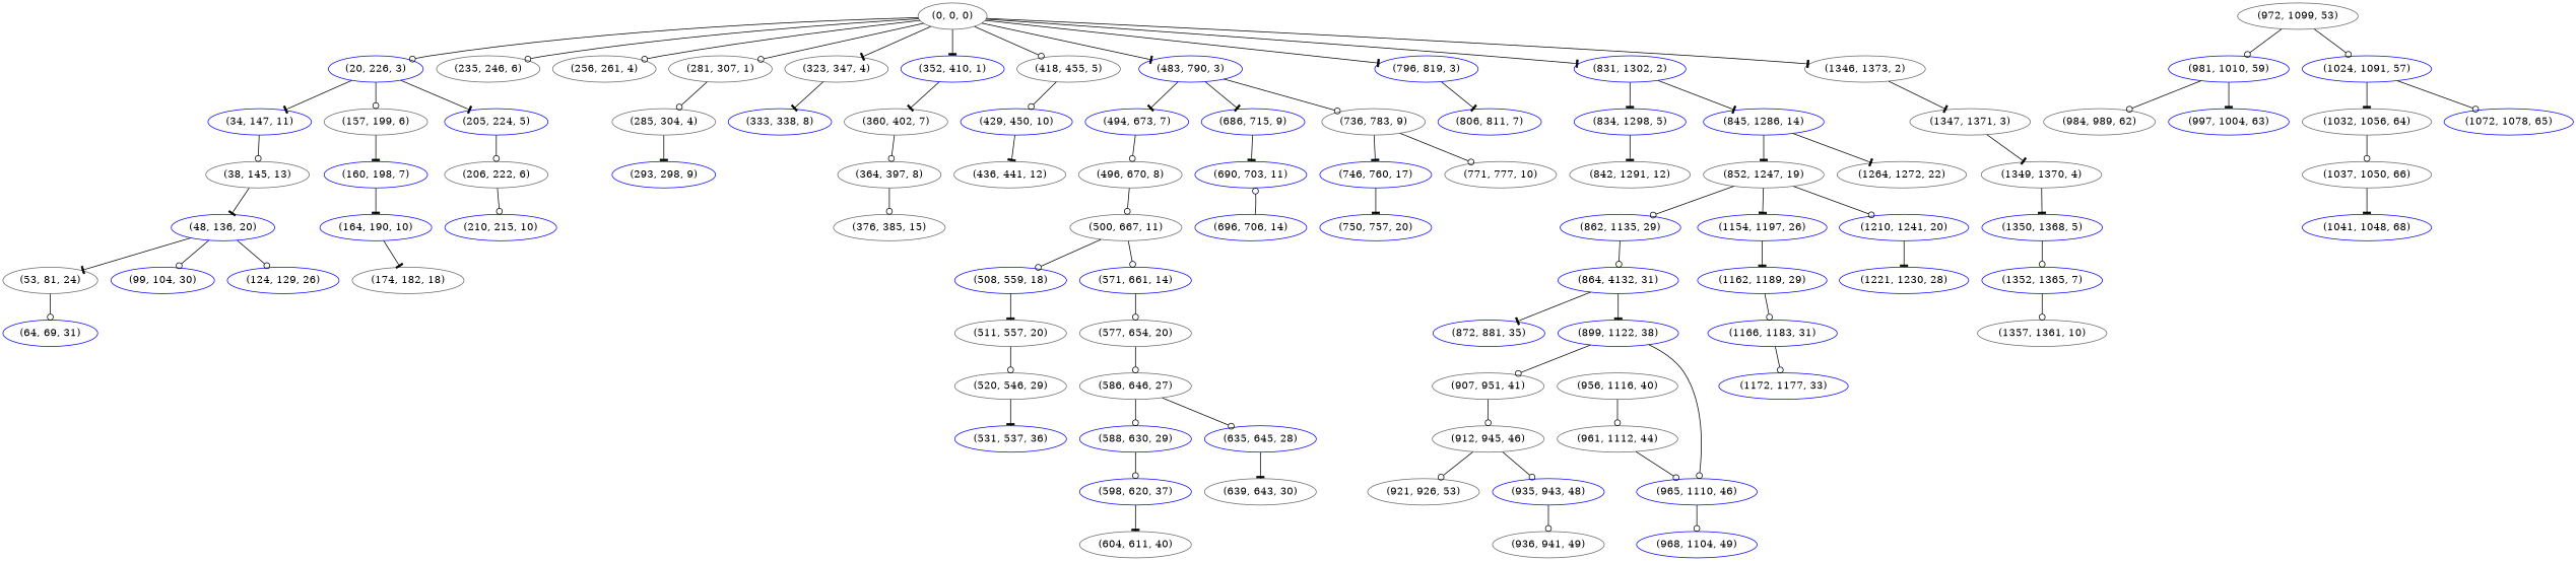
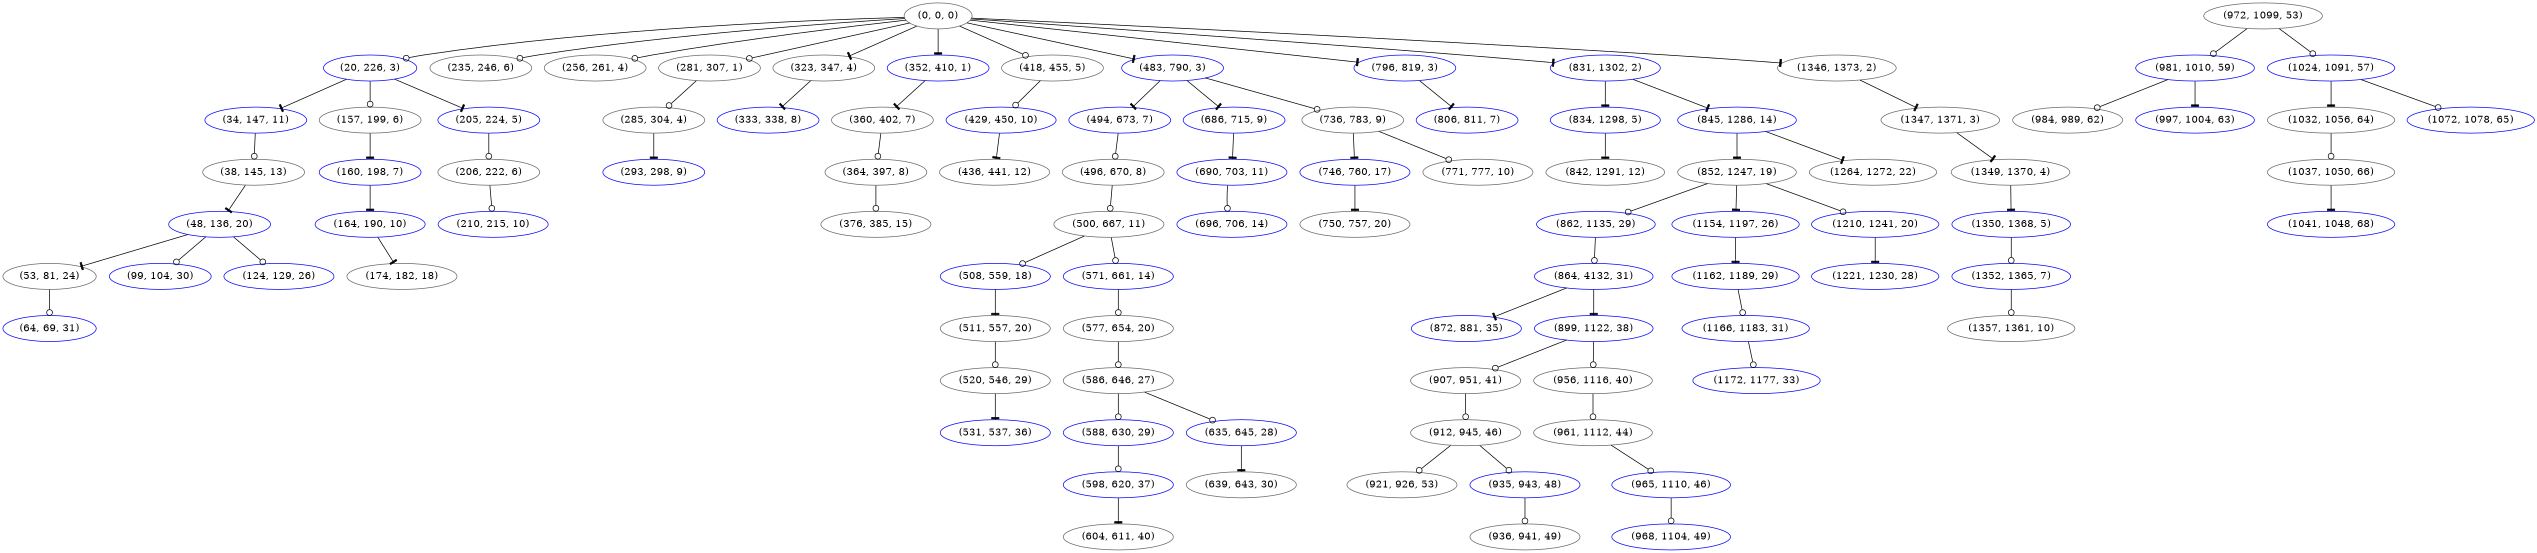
  digraph {
    node [color=blue]
    edge [arrowhead=odot]
    "(0, 0, 0)" [color=gray40]
    "(20, 226, 3)"
    "(235, 246, 6)" [color=gray40]
    "(256, 261, 4)" [color=gray40]
    "(281, 307, 1)" [color=gray40]
    "(323, 347, 4)" [color=gray40]
    "(352, 410, 1)"
    "(418, 455, 5)" [color=gray40]
    "(483, 790, 3)"
    "(796, 819, 3)"
    "(831, 1302, 2)"
    "(1346, 1373, 2)" [color=gray40]
    "(34, 147, 11)"
    "(157, 199, 6)" [color=gray40]
    "(205, 224, 5)"
    "(285, 304, 4)" [color=gray40]
    "(333, 338, 8)"
    "(360, 402, 7)" [color=gray40]
    "(429, 450, 10)"
    "(494, 673, 7)"
    "(686, 715, 9)"
    "(736, 783, 9)" [color=gray40]
    "(806, 811, 7)"
    "(834, 1298, 5)"
    "(845, 1286, 14)"
    "(1347, 1371, 3)" [color=gray40]
    "(38, 145, 13)" [color=gray40]
    "(160, 198, 7)"
    "(206, 222, 6)" [color=gray40]
    "(48, 136, 20)"
    "(53, 81, 24)" [color=gray40]
    "(99, 104, 30)"
    "(124, 129, 26)"
    "(64, 69, 31)"
    "(164, 190, 10)"
    "(174, 182, 18)" [color=gray40]
    "(210, 215, 10)"
    "(293, 298, 9)"
    "(364, 397, 8)" [color=gray40]
    "(376, 385, 15)" [color=gray40]
    "(436, 441, 12)" [color=gray40]
    "(496, 670, 8)" [color=gray40]
    n43 [label="(690, 703, 11)"]
    "(746, 760, 17)"
    "(771, 777, 10)" [color=gray40]
    "(500, 667, 11)" [color=gray40]
    "(508, 559, 18)"
    "(571, 661, 14)"
    "(511, 557, 20)" [color=gray40]
    "(577, 654, 20)" [color=gray40]
    "(520, 546, 29)" [color=gray40]
    "(531, 537, 36)"
    "(586, 646, 27)" [color=gray40]
    "(588, 630, 29)"
    "(635, 645, 28)"
    "(598, 620, 37)"
    "(639, 643, 30)" [color=gray40]
    "(604, 611, 40)" [color=gray40]
    "(696, 706, 14)"
-   "(750, 757, 20)"
+   "(750, 757, 20)" [color=gray40]
    "(842, 1291, 12)" [color=gray40]
    "(852, 1247, 19)" [color=gray40]
    "(1264, 1272, 22)" [color=gray40]
    "(862, 1135, 29)"
    "(1154, 1197, 26)"
    "(1210, 1241, 20)"
    n67 [label="(864, 4132, 31)"]
    "(1162, 1189, 29)"
    "(1221, 1230, 28)"
    "(872, 881, 35)"
    "(899, 1122, 38)"
    "(907, 951, 41)" [color=gray40]
    "(956, 1116, 40)" [color=gray40]
    "(912, 945, 46)" [color=gray40]
    "(961, 1112, 44)" [color=gray40]
    "(921, 926, 53)" [color=gray40]
    "(935, 943, 48)"
    "(936, 941, 49)" [color=gray40]
    "(965, 1110, 46)"
    "(968, 1104, 49)"
    "(972, 1099, 53)" [color=gray40]
    "(981, 1010, 59)"
    "(1024, 1091, 57)"
    "(984, 989, 62)" [color=gray40]
    "(997, 1004, 63)"
    "(1032, 1056, 64)" [color=gray40]
    "(1072, 1078, 65)"
    "(1037, 1050, 66)" [color=gray40]
    "(1041, 1048, 68)"
    "(1166, 1183, 31)"
    "(1172, 1177, 33)"
    "(1349, 1370, 4)" [color=gray40]
    "(1350, 1368, 5)"
    "(1352, 1365, 7)"
    "(1357, 1361, 10)" [color=gray40]
    "(0, 0, 0)" -> "(20, 226, 3)"
    "(0, 0, 0)" -> "(235, 246, 6)"
    "(0, 0, 0)" -> "(256, 261, 4)"
    "(0, 0, 0)" -> "(281, 307, 1)"
    "(0, 0, 0)" -> "(323, 347, 4)" [arrowhead=tee]
    "(0, 0, 0)" -> "(352, 410, 1)" [arrowhead=tee]
    "(0, 0, 0)" -> "(418, 455, 5)"
    "(0, 0, 0)" -> "(483, 790, 3)" [arrowhead=tee]
    "(0, 0, 0)" -> "(796, 819, 3)" [arrowhead=tee]
    "(0, 0, 0)" -> "(831, 1302, 2)" [arrowhead=tee]
    "(0, 0, 0)" -> "(1346, 1373, 2)" [arrowhead=tee]
    "(20, 226, 3)" -> "(34, 147, 11)" [arrowhead=tee]
    "(20, 226, 3)" -> "(157, 199, 6)"
    "(20, 226, 3)" -> "(205, 224, 5)" [arrowhead=tee]
    "(281, 307, 1)" -> "(285, 304, 4)"
    "(323, 347, 4)" -> "(333, 338, 8)" [arrowhead=tee]
    "(352, 410, 1)" -> "(360, 402, 7)" [arrowhead=tee]
    "(418, 455, 5)" -> "(429, 450, 10)"
    "(483, 790, 3)" -> "(494, 673, 7)" [arrowhead=tee]
    "(483, 790, 3)" -> "(686, 715, 9)" [arrowhead=tee]
    "(483, 790, 3)" -> "(736, 783, 9)"
    "(796, 819, 3)" -> "(806, 811, 7)" [arrowhead=tee]
    "(831, 1302, 2)" -> "(834, 1298, 5)" [arrowhead=tee]
    "(831, 1302, 2)" -> "(845, 1286, 14)" [arrowhead=tee]
    "(1346, 1373, 2)" -> "(1347, 1371, 3)" [arrowhead=tee]
    "(34, 147, 11)" -> "(38, 145, 13)"
    "(157, 199, 6)" -> "(160, 198, 7)" [arrowhead=tee]
    "(205, 224, 5)" -> "(206, 222, 6)"
    "(285, 304, 4)" -> "(293, 298, 9)" [arrowhead=tee]
    "(360, 402, 7)" -> "(364, 397, 8)"
    "(429, 450, 10)" -> "(436, 441, 12)" [arrowhead=tee]
    "(494, 673, 7)" -> "(496, 670, 8)"
    "(686, 715, 9)" -> n43 [arrowhead=tee]
    "(736, 783, 9)" -> "(746, 760, 17)" [arrowhead=tee]
    "(736, 783, 9)" -> "(771, 777, 10)"
    "(834, 1298, 5)" -> "(842, 1291, 12)" [arrowhead=tee]
    "(845, 1286, 14)" -> "(852, 1247, 19)" [arrowhead=tee]
    "(845, 1286, 14)" -> "(1264, 1272, 22)" [arrowhead=tee]
    "(1347, 1371, 3)" -> "(1349, 1370, 4)" [arrowhead=tee]
    "(38, 145, 13)" -> "(48, 136, 20)" [arrowhead=tee]
    "(160, 198, 7)" -> "(164, 190, 10)" [arrowhead=tee]
    "(206, 222, 6)" -> "(210, 215, 10)"
    "(48, 136, 20)" -> "(53, 81, 24)" [arrowhead=tee]
    "(48, 136, 20)" -> "(99, 104, 30)"
    "(48, 136, 20)" -> "(124, 129, 26)"
    "(53, 81, 24)" -> "(64, 69, 31)"
    "(164, 190, 10)" -> "(174, 182, 18)" [arrowhead=tee]
    "(364, 397, 8)" -> "(376, 385, 15)"
    "(496, 670, 8)" -> "(500, 667, 11)"
-   "(696, 706, 14)" -> n43
+   n43 -> "(696, 706, 14)"
    "(746, 760, 17)" -> "(750, 757, 20)" [arrowhead=tee]
    "(500, 667, 11)" -> "(508, 559, 18)"
    "(500, 667, 11)" -> "(571, 661, 14)"
    "(508, 559, 18)" -> "(511, 557, 20)" [arrowhead=tee]
    "(571, 661, 14)" -> "(577, 654, 20)"
    "(511, 557, 20)" -> "(520, 546, 29)"
    "(577, 654, 20)" -> "(586, 646, 27)"
    "(520, 546, 29)" -> "(531, 537, 36)" [arrowhead=tee]
    "(586, 646, 27)" -> "(588, 630, 29)"
    "(586, 646, 27)" -> "(635, 645, 28)"
    "(588, 630, 29)" -> "(598, 620, 37)"
    "(635, 645, 28)" -> "(639, 643, 30)" [arrowhead=tee]
    "(598, 620, 37)" -> "(604, 611, 40)" [arrowhead=tee]
    "(852, 1247, 19)" -> "(862, 1135, 29)"
    "(852, 1247, 19)" -> "(1154, 1197, 26)" [arrowhead=tee]
    "(852, 1247, 19)" -> "(1210, 1241, 20)"
    "(862, 1135, 29)" -> n67
    "(1154, 1197, 26)" -> "(1162, 1189, 29)" [arrowhead=tee]
    "(1210, 1241, 20)" -> "(1221, 1230, 28)" [arrowhead=tee]
    n67 -> "(872, 881, 35)" [arrowhead=tee]
    n67 -> "(899, 1122, 38)" [arrowhead=tee]
    "(1162, 1189, 29)" -> "(1166, 1183, 31)"
    "(899, 1122, 38)" -> "(907, 951, 41)"
-   "(899, 1122, 38)" -> "(965, 1110, 46)"
+   "(899, 1122, 38)" -> "(956, 1116, 40)"
    "(907, 951, 41)" -> "(912, 945, 46)"
    "(956, 1116, 40)" -> "(961, 1112, 44)"
    "(912, 945, 46)" -> "(921, 926, 53)"
    "(912, 945, 46)" -> "(935, 943, 48)"
    "(961, 1112, 44)" -> "(965, 1110, 46)"
    "(935, 943, 48)" -> "(936, 941, 49)"
    "(965, 1110, 46)" -> "(968, 1104, 49)"
    "(972, 1099, 53)" -> "(981, 1010, 59)"
    "(972, 1099, 53)" -> "(1024, 1091, 57)"
    "(981, 1010, 59)" -> "(984, 989, 62)"
    "(981, 1010, 59)" -> "(997, 1004, 63)" [arrowhead=tee]
    "(1024, 1091, 57)" -> "(1032, 1056, 64)" [arrowhead=tee]
    "(1024, 1091, 57)" -> "(1072, 1078, 65)"
    "(1032, 1056, 64)" -> "(1037, 1050, 66)"
    "(1037, 1050, 66)" -> "(1041, 1048, 68)" [arrowhead=tee]
    "(1166, 1183, 31)" -> "(1172, 1177, 33)"
    "(1349, 1370, 4)" -> "(1350, 1368, 5)" [arrowhead=tee]
    "(1350, 1368, 5)" -> "(1352, 1365, 7)"
    "(1352, 1365, 7)" -> "(1357, 1361, 10)"
  }
